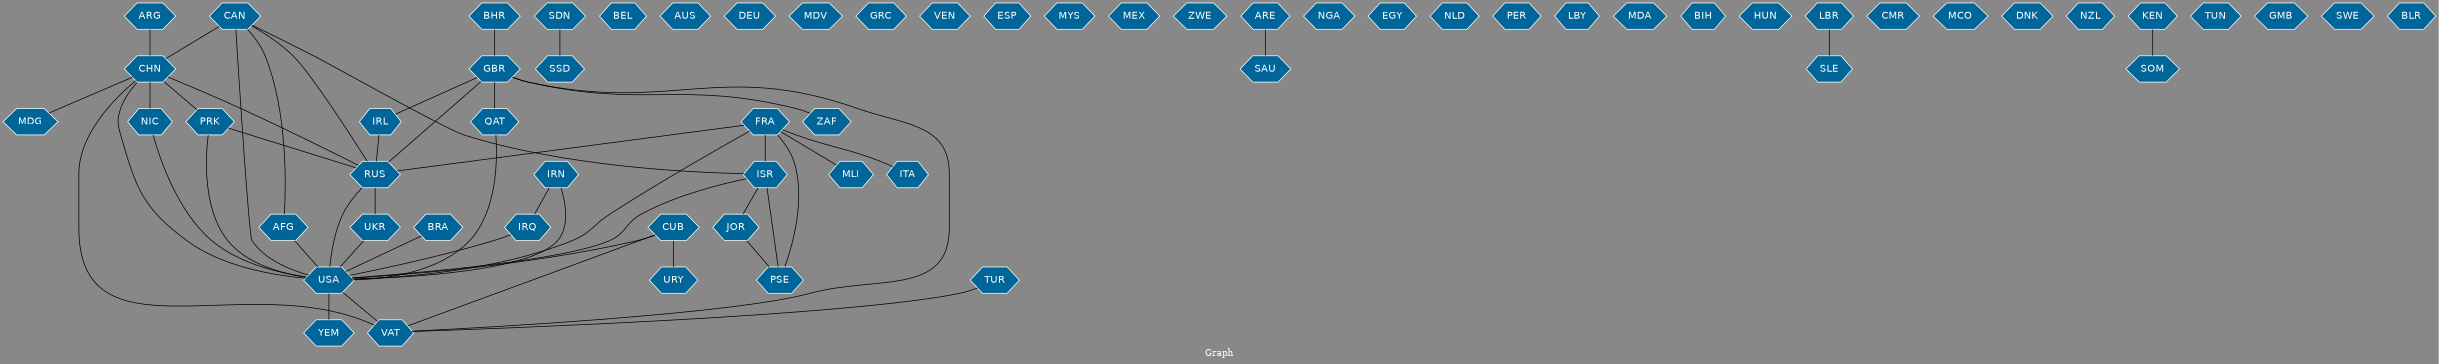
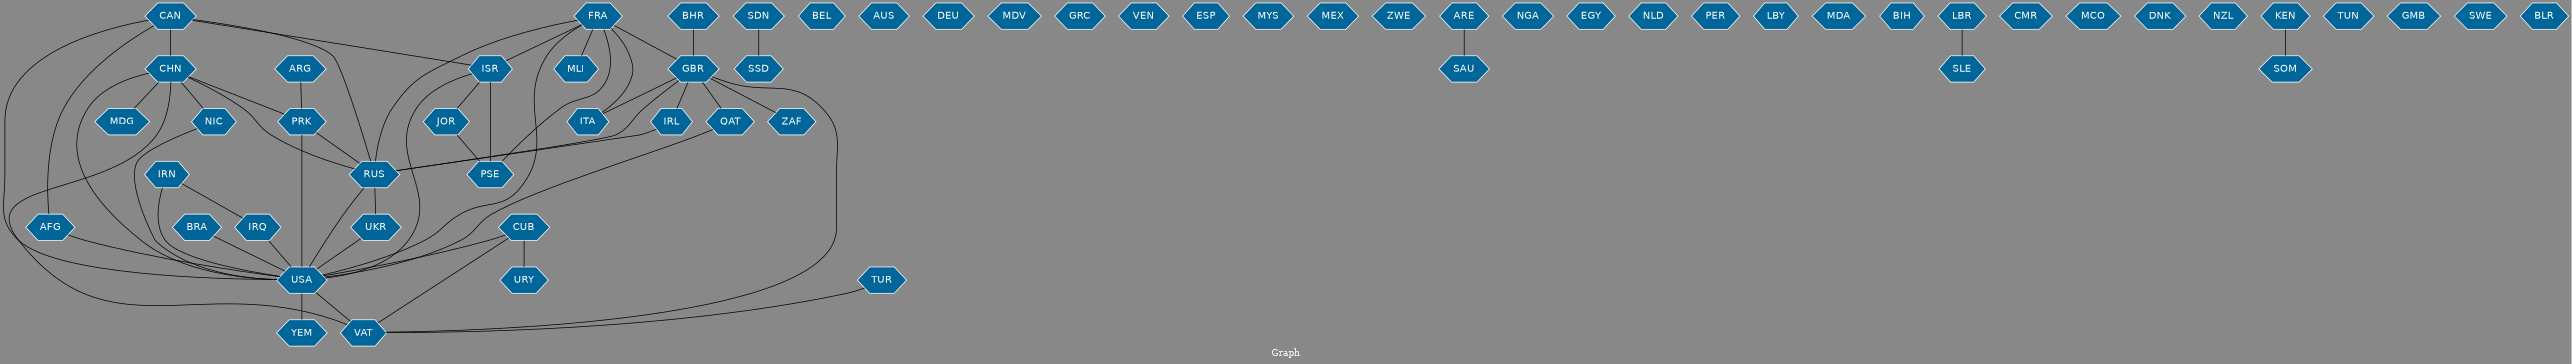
  graph {
    bgcolor="#888888"
    fontcolor=white
    fontsize=12
    label="Graph"
    node [color=white fillcolor="#006699" fontcolor=white fontname=Helvetica shape=hexagon style=filled]
    edge [arrowhead=open color=black fontcolor=white fontname=Courier fontsize=12 weight=1]
    n1 [label=CAN]
    n2 [label=CHN]
    n3 [label=RUS]
    n4 [label=USA]
    n5 [label=ISR]
    n6 [label=AFG]
    n7 [label=VAT]
    n8 [label=PRK]
    n9 [label=NIC]
    n10 [label=MDG]
    n11 [label=UKR]
    n12 [label=YEM]
    n13 [label=PSE]
    n14 [label=JOR]
    n15 [label=FRA]
    n16 [label=GBR]
    n17 [label=ITA]
    n18 [label=MLI]
    n19 [label=IRL]
    n20 [label=ZAF]
    n21 [label=QAT]
    n22 [label=BRA]
    n23 [label=SSD]
    n24 [label=SDN]
    n25 [label=BEL]
    n26 [label=AUS]
    n27 [label=DEU]
    n28 [label=MDV]
    n29 [label=GRC]
    n30 [label=TUR]
    n31 [label=CUB]
    n32 [label=URY]
    n33 [label=IRQ]
    n34 [label=IRN]
    n35 [label=VEN]
    n36 [label=ESP]
    n37 [label=MYS]
    n38 [label=MEX]
    n39 [label=ZWE]
    n40 [label=ARE]
    n41 [label=SAU]
    n42 [label=NGA]
    n43 [label=EGY]
    n44 [label=NLD]
    n45 [label=PER]
    n46 [label=LBY]
    n47 [label=MDA]
    n48 [label=BIH]
-   n49 [label=HUN]
    n50 [label=SLE]
    n51 [label=LBR]
    n52 [label=BHR]
    n53 [label=CMR]
    n54 [label=MCO]
    n55 [label=DNK]
    n56 [label=NZL]
    n57 [label=KEN]
    n58 [label=SOM]
    n59 [label=ARG]
    n60 [label=TUN]
    n61 [label=GMB]
    n62 [label=SWE]
    n63 [label=BLR]
    n1 -- n2 [weight=5]
    n1 -- n3
    n1 -- n4 [weight=2]
    n1 -- n5
    n1 -- n6
    n2 -- n3
    n2 -- n4 [weight=4]
    n2 -- n7 [weight=3]
    n2 -- n8 [weight=2]
    n2 -- n9 [weight=5]
    n2 -- n10 [weight=2]
    n3 -- n4 [weight=6]
    n3 -- n11 [weight=8]
    n4 -- n7 [weight=2]
    n4 -- n12 [weight=2]
    n5 -- n4
    n5 -- n13 [weight=6]
    n5 -- n14
    n6 -- n4 [weight=2]
    n8 -- n3
    n8 -- n4 [weight=9]
    n9 -- n4 [weight=2]
    n11 -- n4 [weight=4]
    n14 -- n13
    n15 -- n3
    n15 -- n4
    n15 -- n5
    n15 -- n13
+   n15 -- n16 [weight=2]
    n15 -- n17
    n15 -- n18
    n16 -- n3
    n16 -- n7
+   n16 -- n17
    n16 -- n19
    n16 -- n20
    n16 -- n21 [weight=2]
    n19 -- n3
    n21 -- n4
    n22 -- n4
    n24 -- n23
    n30 -- n7
    n31 -- n4 [weight=9]
    n31 -- n7 [weight=2]
    n31 -- n32
    n33 -- n4 [weight=4]
    n34 -- n4 [weight=2]
    n34 -- n33
    n40 -- n41
    n51 -- n50 [weight=2]
    n52 -- n16
    n57 -- n58
-   n59 -- n2
+   n59 -- n8
  }
